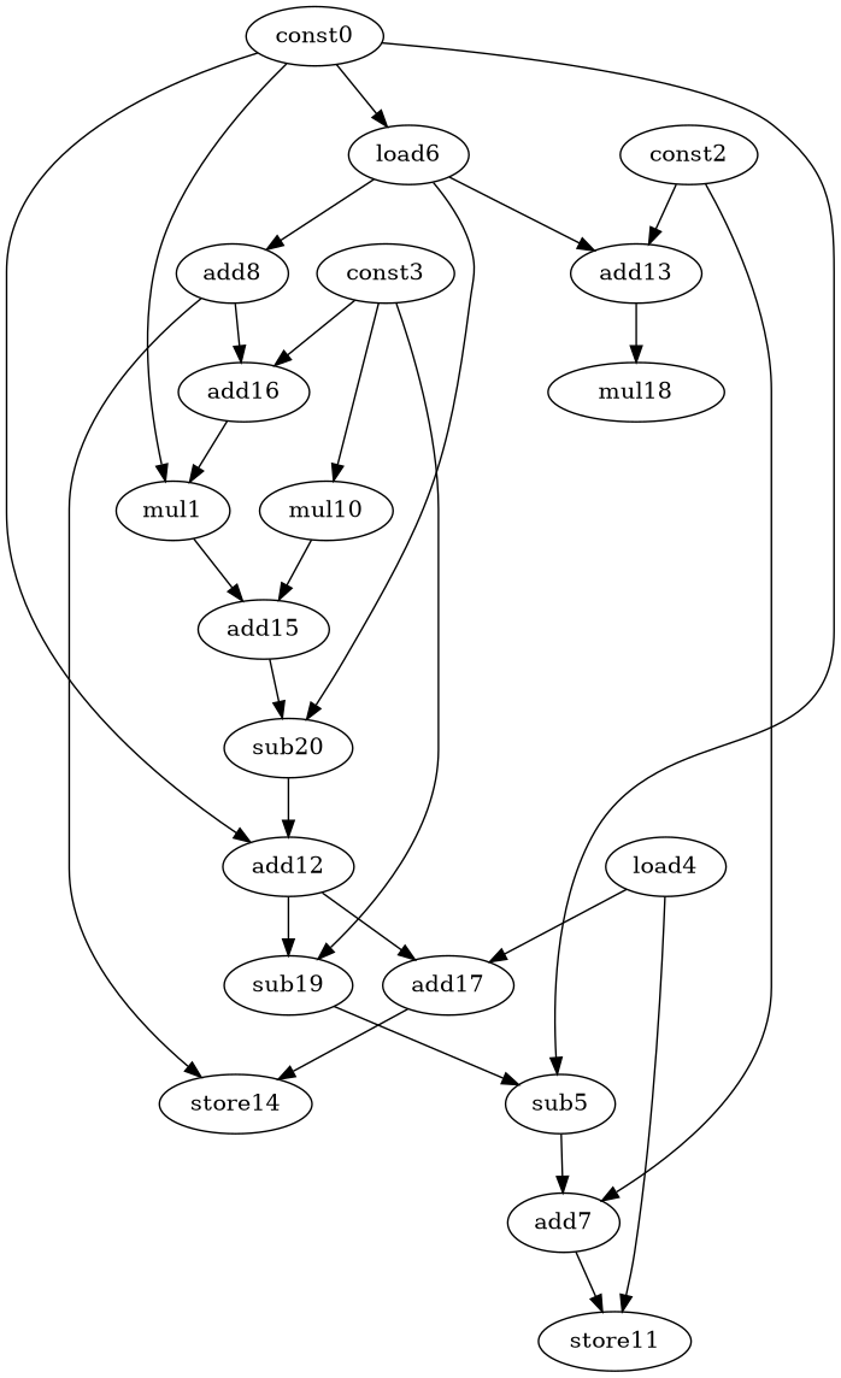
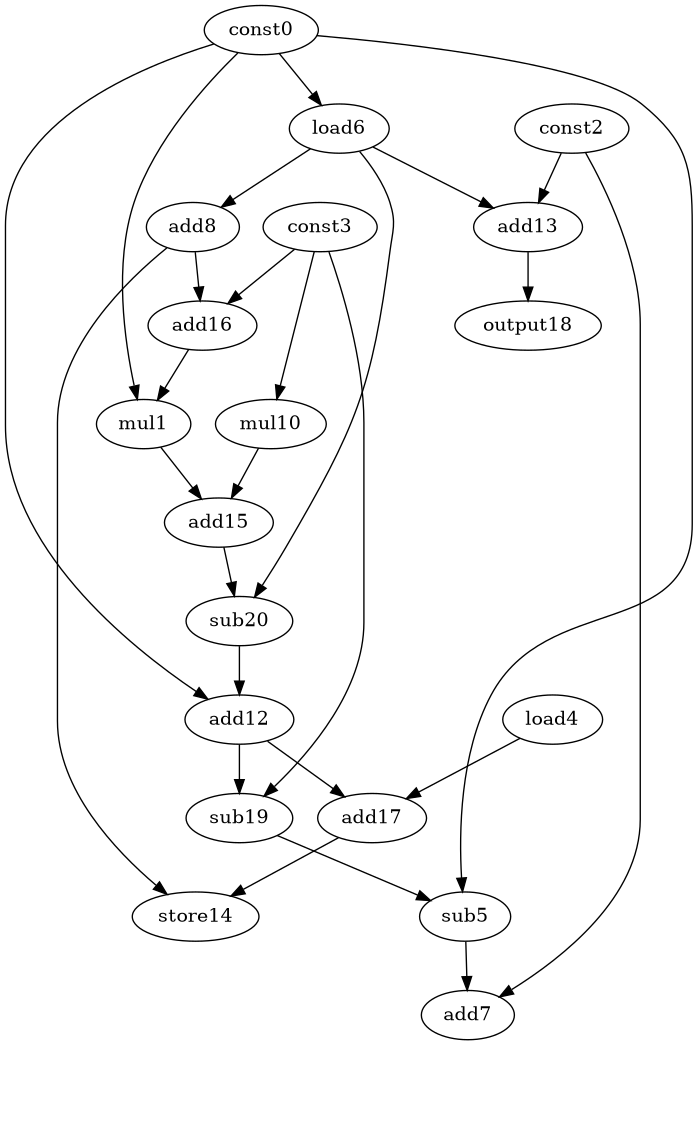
  digraph {
    node [opcode=add]
    edge [operand=0]
    const0 [opcode=const]
    mul1 [opcode=mul]
    sub5 [opcode=sub]
    load6 [opcode=load]
    add12
    add15
    add7
    add8
    add13
    sub20 [opcode=sub]
    sub19 [opcode=sub]
    add17
    const2 [opcode=const]
-   store11 [opcode=store]
    add16
    store14 [opcode=store]
-   output18 [opcode=output label=mul18]
+   output18 [opcode=output]
    const3 [opcode=const]
    mul10 [opcode=mul]
    n20 [label=load4 opcode=const]
    const0 -> mul1
    const0 -> sub5
    const0 -> load6
    const0 -> add12
    mul1 -> add15
    sub5 -> add7 [operand=1]
    load6 -> add8 [operand=1]
    load6 -> add13 [operand=1]
    load6 -> sub20
    add12 -> sub19 [operand=1]
    add12 -> add17 [operand=1]
    add15 -> sub20 [operand=1]
-   add7 -> store11 [operand=1]
    add8 -> add16
    add8 -> store14
    add13 -> output18
    sub20 -> add12 [operand=1]
    sub19 -> sub5 [operand=1]
    add17 -> store14 [operand=1]
    const2 -> add7
    const2 -> add13
    add16 -> mul1 [operand=1]
    const3 -> sub19
    const3 -> add16 [operand=1]
    const3 -> mul10 [operand=1]
    mul10 -> add15 [operand=1]
    n20 -> add17
-   n20 -> store11
  }
